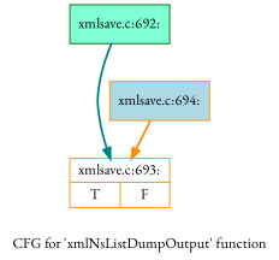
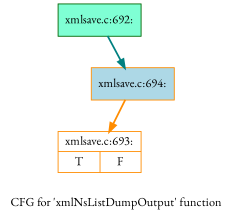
  digraph {
    fontname="EB Garamond"
    label="CFG for 'xmlNsListDumpOutput' function"
    node [color=darkorange fontname="EB Garamond" shape=record style=filled]
    edge [fontname="EB Garamond" style=bold]
    n1 [color=darkgreen fillcolor=aquamarine label="{xmlsave.c:692:}"]
    n2 [fillcolor=white label="{xmlsave.c:693:|{<s0>T|<s1>F}}"]
    n3 [fillcolor=lightblue label="{xmlsave.c:694:}"]
-   n1 -> n2 [color=teal]
+   n1 -> n3 [color=teal]
    n3 -> n2 [color=darkorange]
  }
